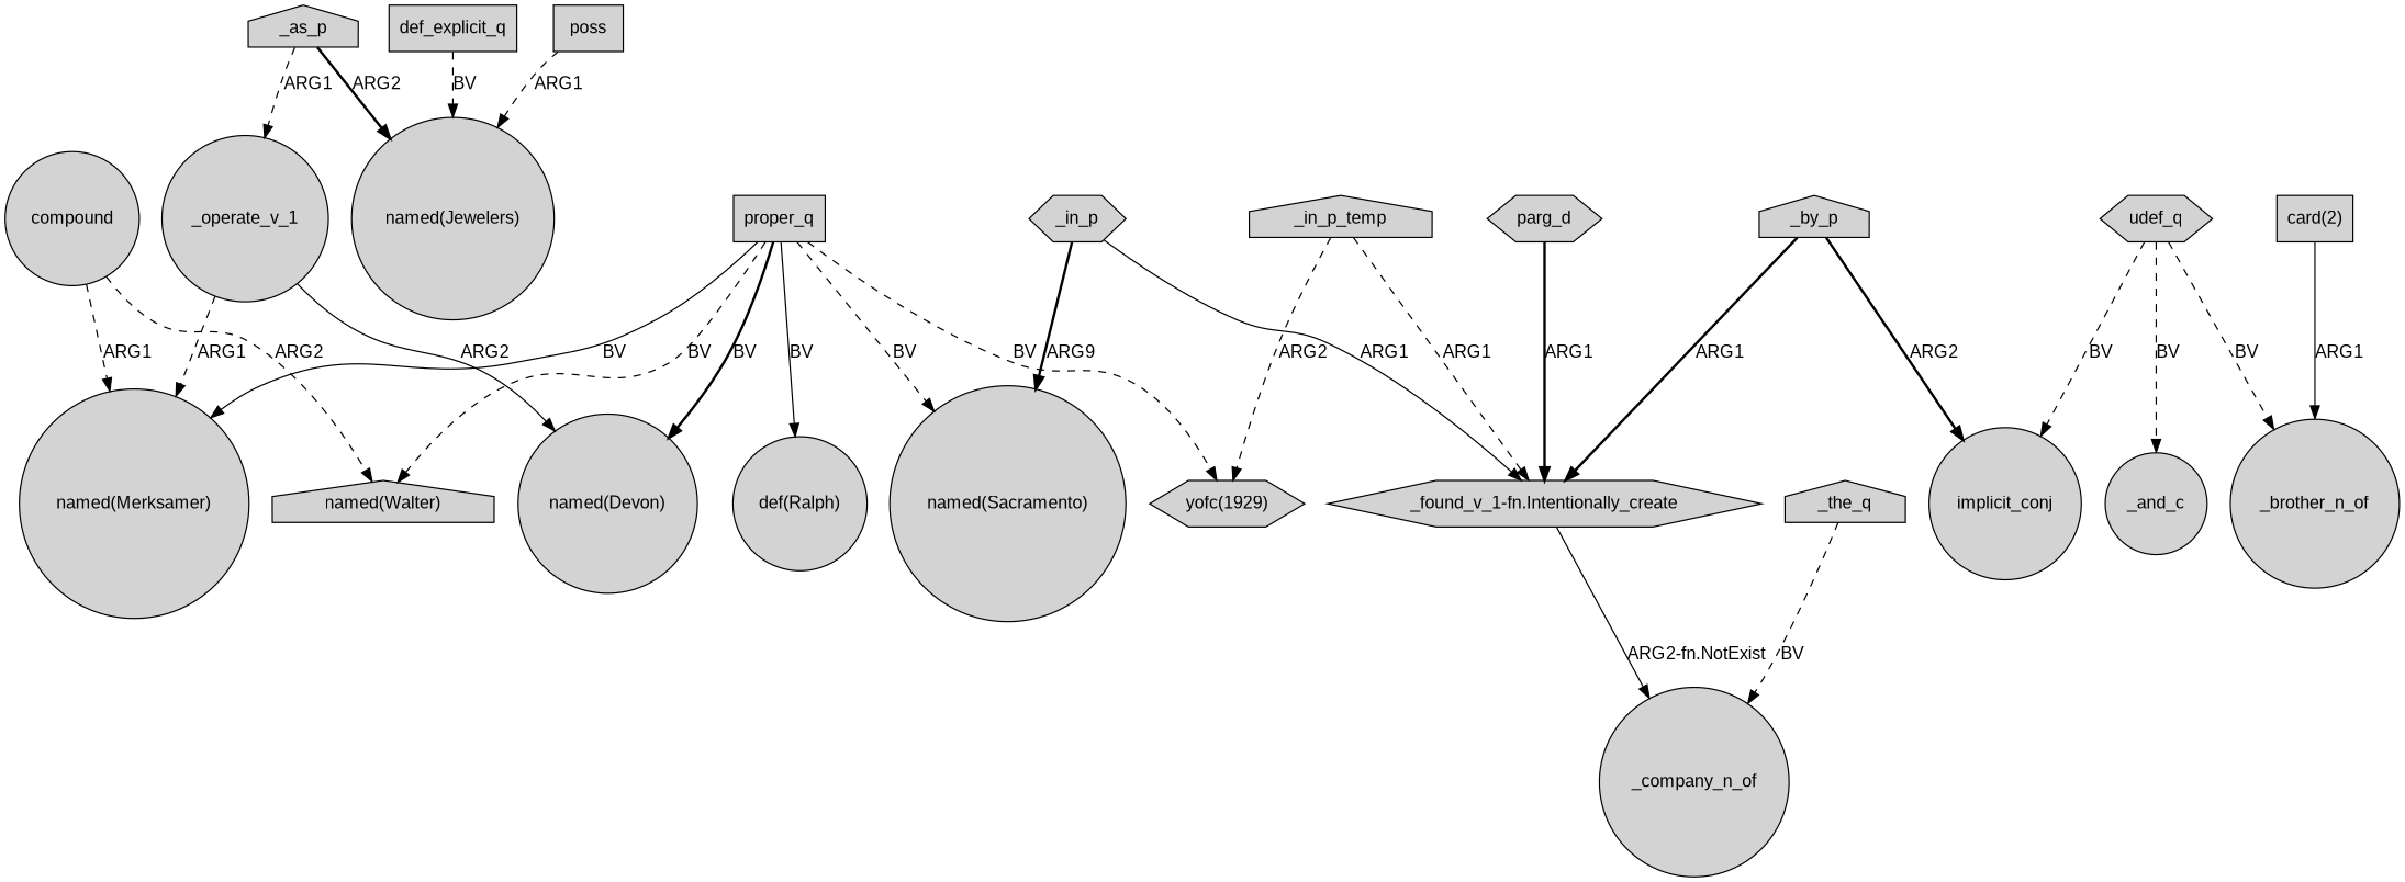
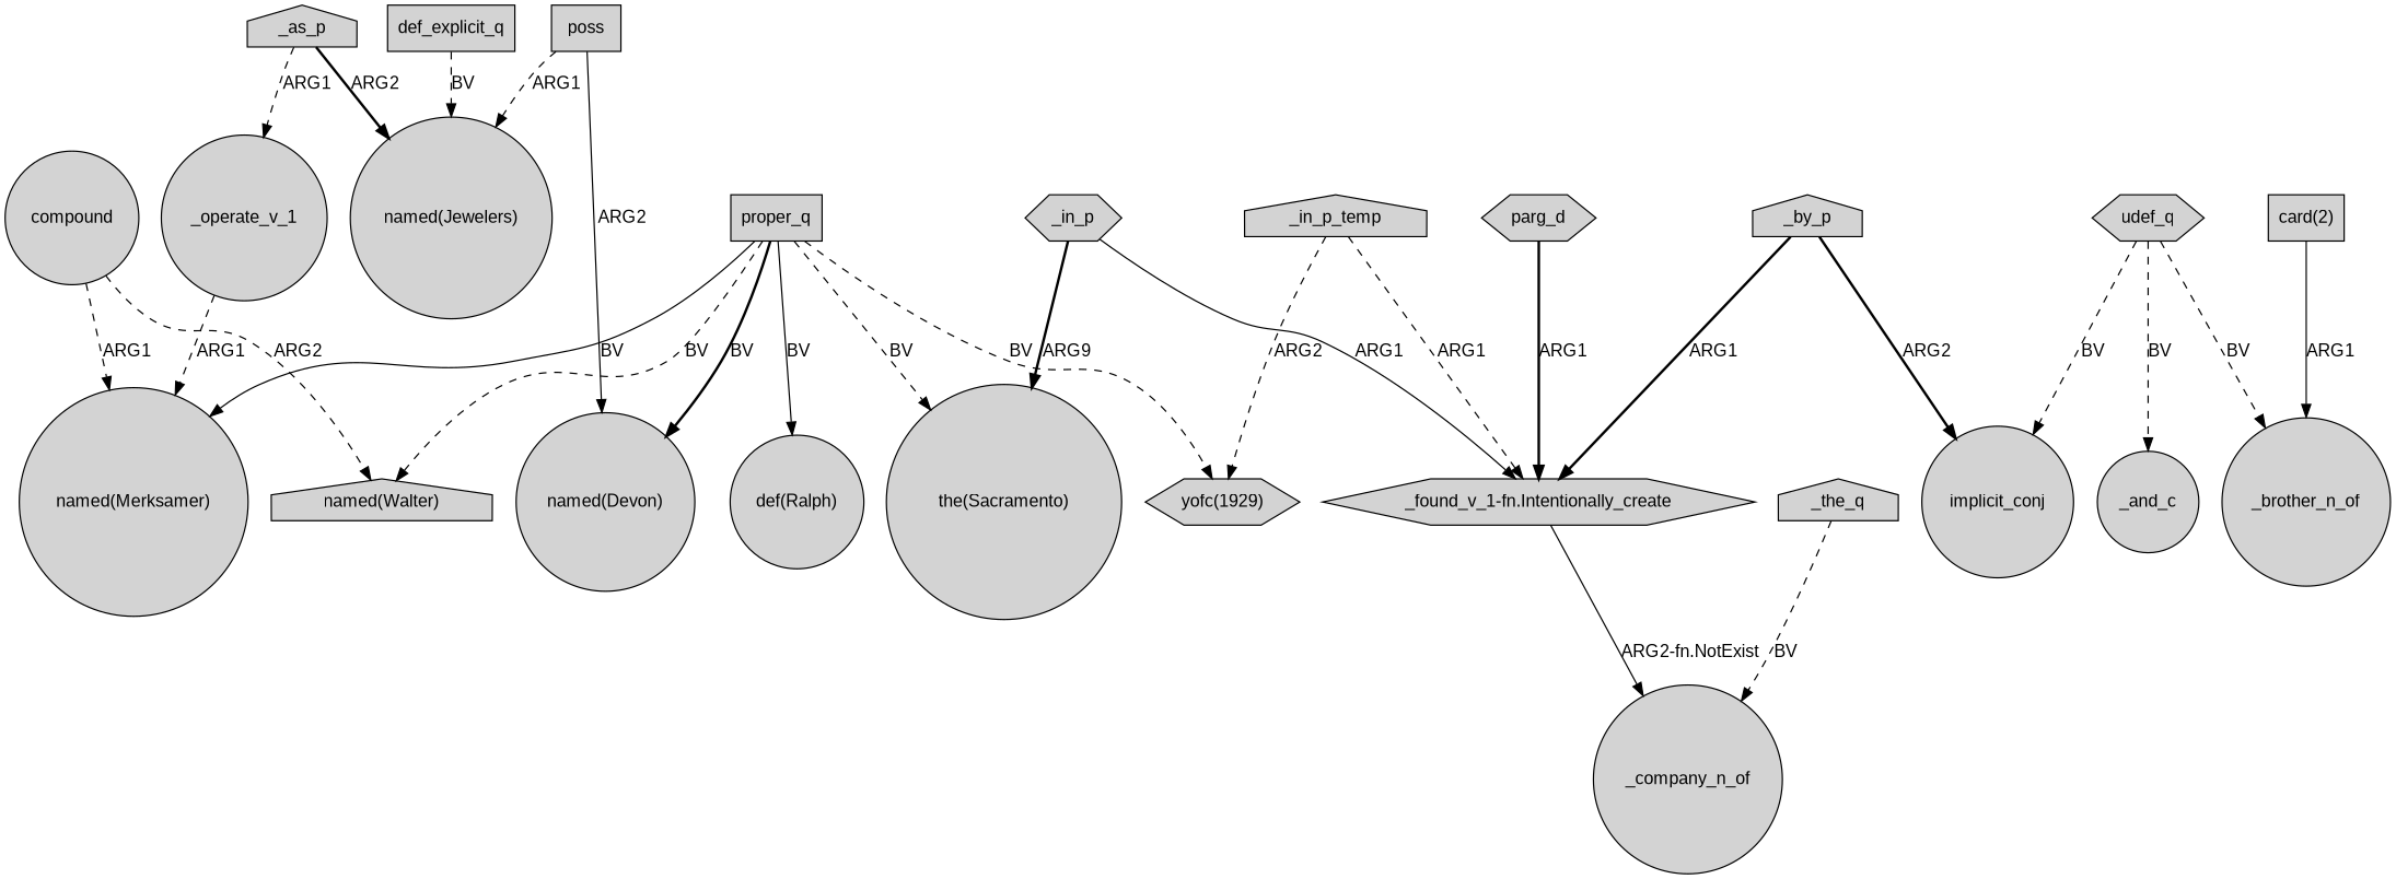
  digraph {
    fontname="Liberation Sans"
    node [fontname="Liberation Sans" shape=circle style=filled]
    edge [fontname="Liberation Sans" style=dashed]
    def_explicit_q [shape=box]
    "named(Jewelers)"
    parg_d [shape=hexagon]
    "_found_v_1-fn.Intentionally_create" [shape=hexagon]
    _company_n_of
    _in_p [shape=hexagon]
-   "named(Sacramento)"
+   "named(Sacramento)" [label="the(Sacramento)"]
    compound
    "named(Merksamer)"
    "named(Walter)" [shape=house]
    "card(2)" [shape=box]
    _brother_n_of
    proper_q [shape=box]
    "named(Devon)"
    "yofc(1929)" [shape=hexagon]
    n16 [label="def(Ralph)"]
    udef_q [shape=hexagon]
    implicit_conj
    _and_c
    _by_p [shape=house]
    _as_p [shape=house]
    _operate_v_1
    _the_q [shape=house]
    poss [shape=box]
    _in_p_temp [shape=house]
    def_explicit_q -> "named(Jewelers)" [label=BV]
    parg_d -> "_found_v_1-fn.Intentionally_create" [label=ARG1 style=bold]
    "_found_v_1-fn.Intentionally_create" -> _company_n_of [label="ARG2-fn.NotExist" style=solid]
    _in_p -> "_found_v_1-fn.Intentionally_create" [label=ARG1 style=solid]
    _in_p -> "named(Sacramento)" [label=ARG9 style=bold]
    compound -> "named(Merksamer)" [label=ARG1]
    compound -> "named(Walter)" [label=ARG2]
    "card(2)" -> _brother_n_of [label=ARG1 style=solid]
    proper_q -> "named(Sacramento)" [label=BV]
    proper_q -> "named(Merksamer)" [label=BV style=solid]
    proper_q -> "named(Walter)" [label=BV]
    proper_q -> "named(Devon)" [label=BV style=bold]
    proper_q -> "yofc(1929)" [label=BV]
    proper_q -> n16 [label=BV style=solid]
    udef_q -> _brother_n_of [label=BV]
    udef_q -> implicit_conj [label=BV]
    udef_q -> _and_c [label=BV]
    _by_p -> "_found_v_1-fn.Intentionally_create" [label=ARG1 style=bold]
    _by_p -> implicit_conj [label=ARG2 style=bold]
    _as_p -> "named(Jewelers)" [label=ARG2 style=bold]
    _as_p -> _operate_v_1 [label=ARG1]
    _operate_v_1 -> "named(Merksamer)" [label=ARG1]
    _the_q -> _company_n_of [label=BV]
    poss -> "named(Jewelers)" [label=ARG1]
-   _operate_v_1 -> "named(Devon)" [label=ARG2 style=solid]
+   poss -> "named(Devon)" [label=ARG2 style=solid]
    _in_p_temp -> "_found_v_1-fn.Intentionally_create" [label=ARG1]
    _in_p_temp -> "yofc(1929)" [label=ARG2]
  }
